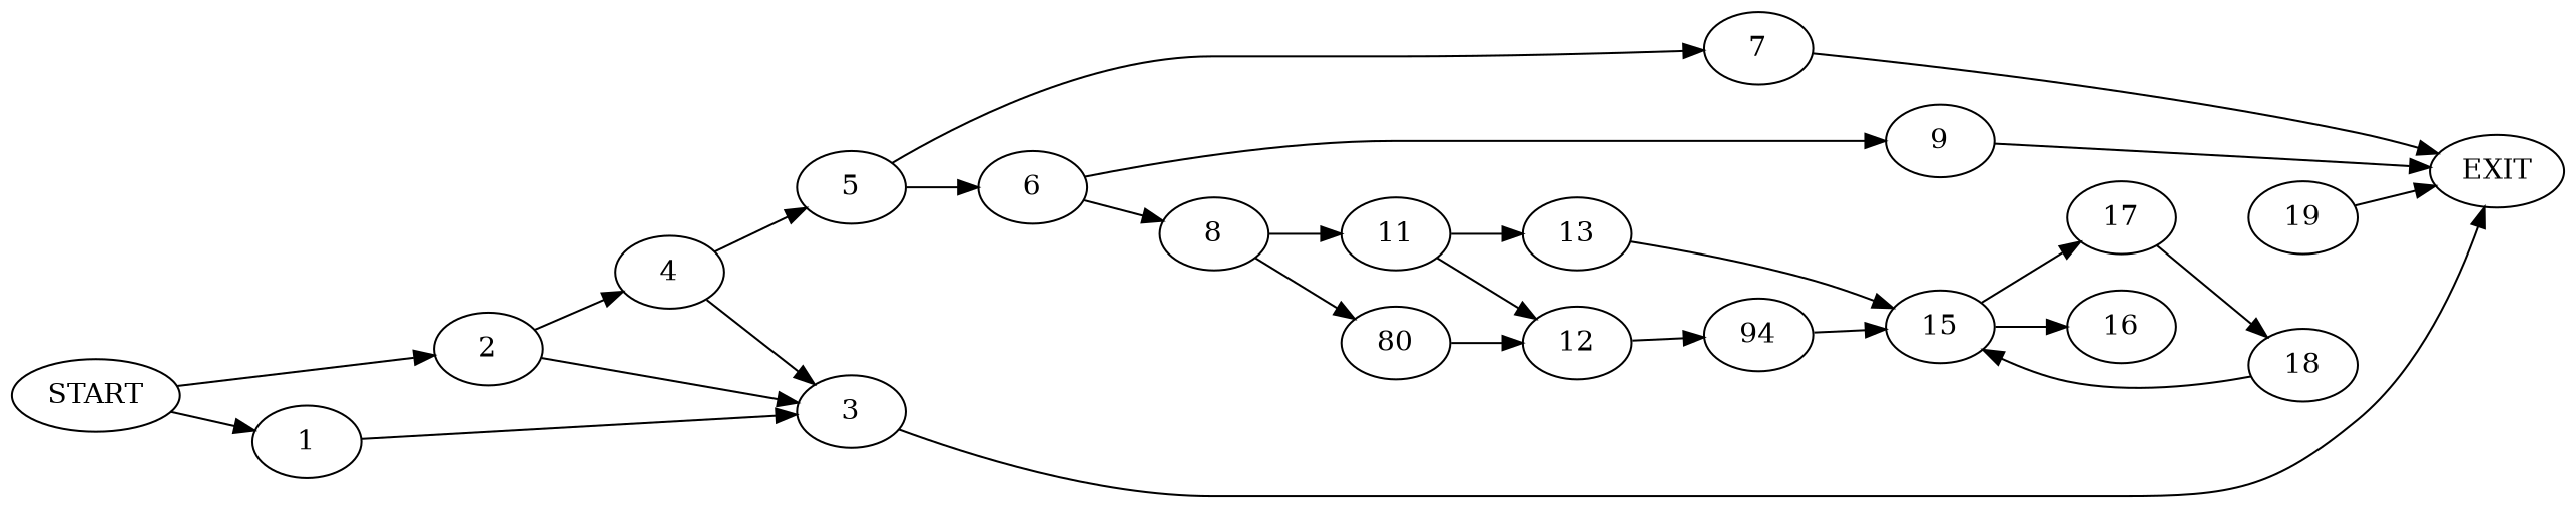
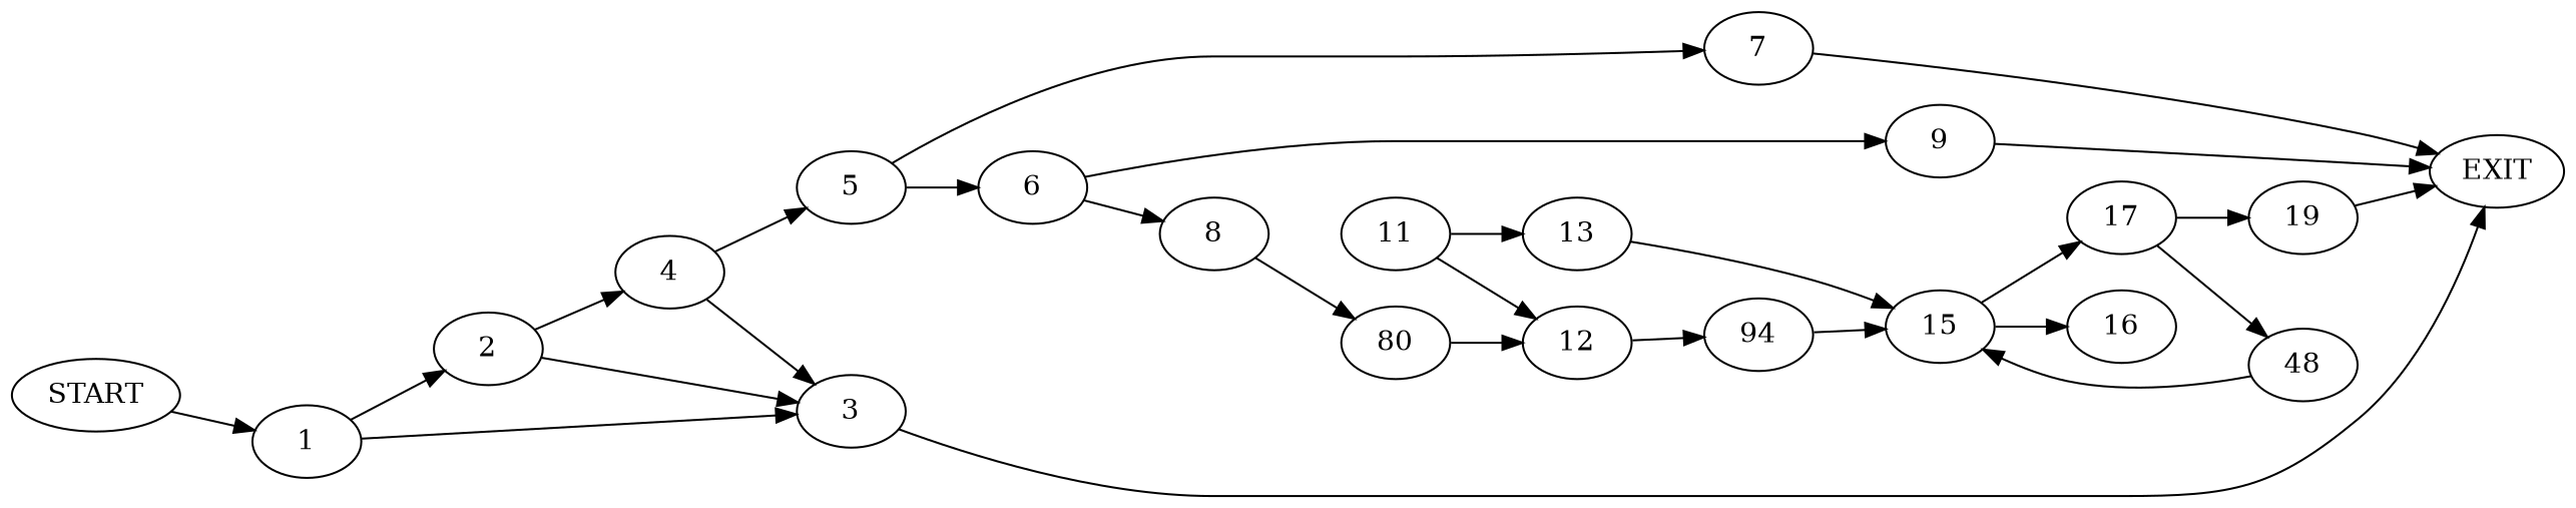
  digraph {
    rankdir=LR
    n1 [label=START]
    1
    2
    3
    n5 [label=EXIT]
    4
    5
    6
    7
    8
    9
    n12 [label=80]
    11
    12
    13
    n16 [label=94]
    15
    16
    17
-   18
+   18 [label=48]
    19
    n1 -> 1
-   n1 -> 2
+   1 -> 2
    1 -> 3
    2 -> 3
    2 -> 4
    3 -> n5
    4 -> 3
    4 -> 5
    5 -> 6
    5 -> 7
    6 -> 8
    6 -> 9
    7 -> n5
    8 -> n12
-   8 -> 11
    9 -> n5
    n12 -> 12
    11 -> 12
    11 -> 13
    12 -> n16
    13 -> 15
    n16 -> 15
    15 -> 16
    15 -> 17
    17 -> 18
+   17 -> 19
    18 -> 15
    19 -> n5
  }
